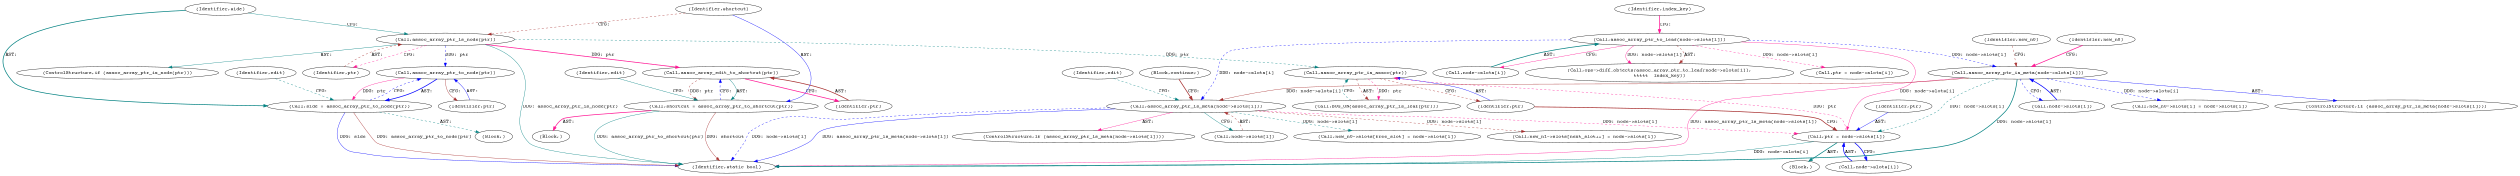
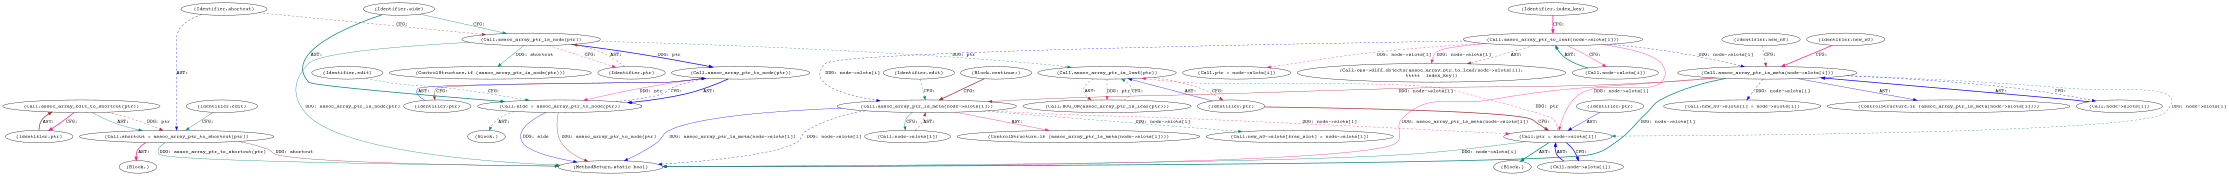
  digraph {
    fontname="Courier Prime"
    node [fontname="Courier Prime"]
    edge [color=blue fontname="Courier Prime" style=dashed]
    n1 [label="(Call,assoc_array_ptr_is_node(ptr))"]
    n2 [label="(Call,assoc_array_ptr_to_node(ptr))"]
    n3 [label="(Call,assoc_array_edit_to_shortcut(ptr))"]
-   n4 [label="(Identifier,static bool)"]
+   n4 [label="(MethodReturn,static bool)"]
    n5 [label="(ControlStructure,if (assoc_array_ptr_is_node(ptr)))"]
    n6 [label="(Identifier,ptr)"]
-   n7 [label="(Call,assoc_array_ptr_is_assoc(ptr))"]
+   n7 [label="(Call,assoc_array_ptr_is_leaf(ptr))"]
    n8 [label="(Call,side = assoc_array_ptr_to_node(ptr))"]
    n9 [label="(Identifier,ptr)"]
    n10 [label="(Call,shortcut = assoc_array_ptr_to_shortcut(ptr))"]
    n11 [label="(Identifier,ptr)"]
    n12 [label="(Call,BUG_ON(assoc_array_ptr_is_leaf(ptr)))"]
    n13 [label="(Identifier,ptr)"]
    n14 [label="(Call,ptr = node->slots[i])"]
    n15 [label="(Call,node->slots[i])"]
    n16 [label="(Block,)"]
    n17 [label="(Call,assoc_array_ptr_to_leaf(node->slots[i]))"]
    n18 [label="(Call,assoc_array_ptr_is_meta(node->slots[i]))"]
    n19 [label="(Call,assoc_array_ptr_is_meta(node->slots[i]))"]
    n20 [label="(Call,ptr = node->slots[i])"]
    n21 [label="(Call,ops->diff_objects(assoc_array_ptr_to_leaf(node->slots[i]),\n\t\t\t\t\t  index_key))"]
    n22 [label="(Call,node->slots[i])"]
    n23 [label="(Call,new_n0->slots[i] = node->slots[i])"]
    n24 [label="(ControlStructure,if (assoc_array_ptr_is_meta(node->slots[i])))"]
    n25 [label="(Call,node->slots[i])"]
    n26 [label="(ControlStructure,if (assoc_array_ptr_is_meta(node->slots[i])))"]
    n27 [label="(Call,new_n0->slots[free_slot] = node->slots[i])"]
-   n28 [label="(Call,new_n1->slots[next_slot++] = node->slots[i])"]
    n29 [label="(Call,node->slots[i])"]
    n30 [label="(Block,)"]
    n31 [label="(Block,)"]
    n32 [label="(Identifier,edit)"]
    n33 [label="(Identifier,new_n0)"]
    n34 [label="(Identifier,edit)"]
    n35 [label="(Block,continue;)"]
    n36 [label="(Identifier,new_n0)"]
    n37 [label="(Identifier,side)"]
    n38 [label="(Identifier,edit)"]
    n39 [label="(Identifier,shortcut)"]
    n40 [label="(Identifier,ptr)"]
    n41 [label="(Identifier,index_key)"]
-   n1 -> n2 [label="DDG: ptr"]
-   n1 -> n3 [color=deeppink label="DDG: ptr" style=bold]
+   n1 -> n2 [label="DDG: ptr" style=bold]
    n1 -> n4 [color=teal label="DDG: assoc_array_ptr_is_node(ptr)" style=solid]
-   n1 -> n5 [color=teal label="AST: " style=solid]
+   n1 -> n5 [color=teal label="DDG: shortcut" style=solid]
    n1 -> n6 [color=deeppink label="CFG: "]
    n1 -> n7 [color=teal label="DDG: ptr"]
    n2 -> n8 [label="AST: " style=bold]
    n2 -> n8 [color=deeppink label="DDG: ptr" style=solid]
    n2 -> n9 [color=brown label="CFG: " style=solid]
    n3 -> n10 [color=teal label="AST: " style=solid]
    n3 -> n10 [color=brown label="DDG: ptr"]
    n3 -> n11 [color=deeppink label="CFG: " style=bold]
    n6 -> n1 [color=brown label="AST: "]
    n7 -> n12 [color=brown label="AST: "]
    n7 -> n12 [color=deeppink label="DDG: ptr"]
    n7 -> n13 [color=brown label="CFG: "]
    n8 -> n2 [label="CFG: "]
    n8 -> n4 [label="DDG: side" style=solid]
    n8 -> n4 [color=brown label="DDG: assoc_array_ptr_to_node(ptr)" style=solid]
    n8 -> n30 [color=teal label="AST: "]
    n9 -> n2 [label="AST: " style=solid]
-   n10 -> n3 [label="CFG: "]
    n10 -> n4 [color=brown label="DDG: shortcut" style=solid]
    n10 -> n4 [color=teal label="DDG: assoc_array_ptr_to_shortcut(ptr)" style=solid]
    n10 -> n31 [color=deeppink label="AST: " style=bold]
    n11 -> n3 [color=brown label="AST: " style=bold]
    n12 -> n7 [color=teal label="CFG: "]
    n13 -> n7 [label="AST: " style=solid]
    n13 -> n14 [color=brown label="CFG: " style=bold]
    n14 -> n4 [color=teal label="DDG: node->slots[i]" style=solid]
    n14 -> n7 [color=deeppink label="DDG: ptr"]
    n14 -> n15 [label="CFG: " style=bold]
    n14 -> n16 [color=teal label="AST: " style=bold]
    n15 -> n14 [label="AST: " style=bold]
    n17 -> n14 [color=deeppink label="DDG: node->slots[i]" style=solid]
    n17 -> n18 [label="DDG: node->slots[i]"]
    n17 -> n19 [label="DDG: node->slots[i]"]
    n17 -> n20 [color=deeppink label="DDG: node->slots[i]"]
    n17 -> n21 [color=brown label="AST: "]
    n17 -> n21 [color=deeppink label="DDG: node->slots[i]" style=solid]
    n17 -> n22 [color=deeppink label="CFG: " style=solid]
    n18 -> n4 [color=deeppink label="DDG: assoc_array_ptr_is_meta(node->slots[i])" style=solid]
    n18 -> n4 [color=teal label="DDG: node->slots[i]" style=bold]
    n18 -> n14 [color=teal label="DDG: node->slots[i]"]
    n18 -> n19 [color=brown label="DDG: node->slots[i]" style=solid]
    n18 -> n23 [label="DDG: node->slots[i]"]
    n18 -> n24 [label="AST: " style=solid]
    n18 -> n25 [label="CFG: "]
    n19 -> n4 [label="DDG: assoc_array_ptr_is_meta(node->slots[i])" style=solid]
    n19 -> n4 [label="DDG: node->slots[i]"]
    n19 -> n14 [color=deeppink label="DDG: node->slots[i]"]
    n19 -> n26 [color=deeppink label="AST: " style=solid]
    n19 -> n27 [color=teal label="DDG: node->slots[i]"]
-   n19 -> n28 [color=brown label="DDG: node->slots[i]"]
    n19 -> n29 [color=teal label="CFG: " style=solid]
    n22 -> n17 [color=teal label="AST: " style=bold]
    n25 -> n18 [label="AST: " style=bold]
    n29 -> n19 [color=brown label="AST: "]
    n32 -> n10 [color=teal label="CFG: " style=solid]
    n33 -> n18 [color=brown label="CFG: "]
    n34 -> n19 [color=teal label="CFG: "]
    n35 -> n19 [color=brown label="CFG: " style=bold]
    n36 -> n18 [color=deeppink label="CFG: " style=bold]
    n37 -> n1 [color=teal label="CFG: " style=solid]
    n37 -> n8 [color=teal label="AST: " style=bold]
    n38 -> n8 [color=teal label="CFG: "]
    n39 -> n1 [color=brown label="CFG: "]
-   n39 -> n10 [label="AST: " style=solid]
+   n39 -> n10 [label="AST: "]
    n40 -> n14 [label="AST: " style=solid]
    n41 -> n17 [color=deeppink label="CFG: " style=bold]
  }
